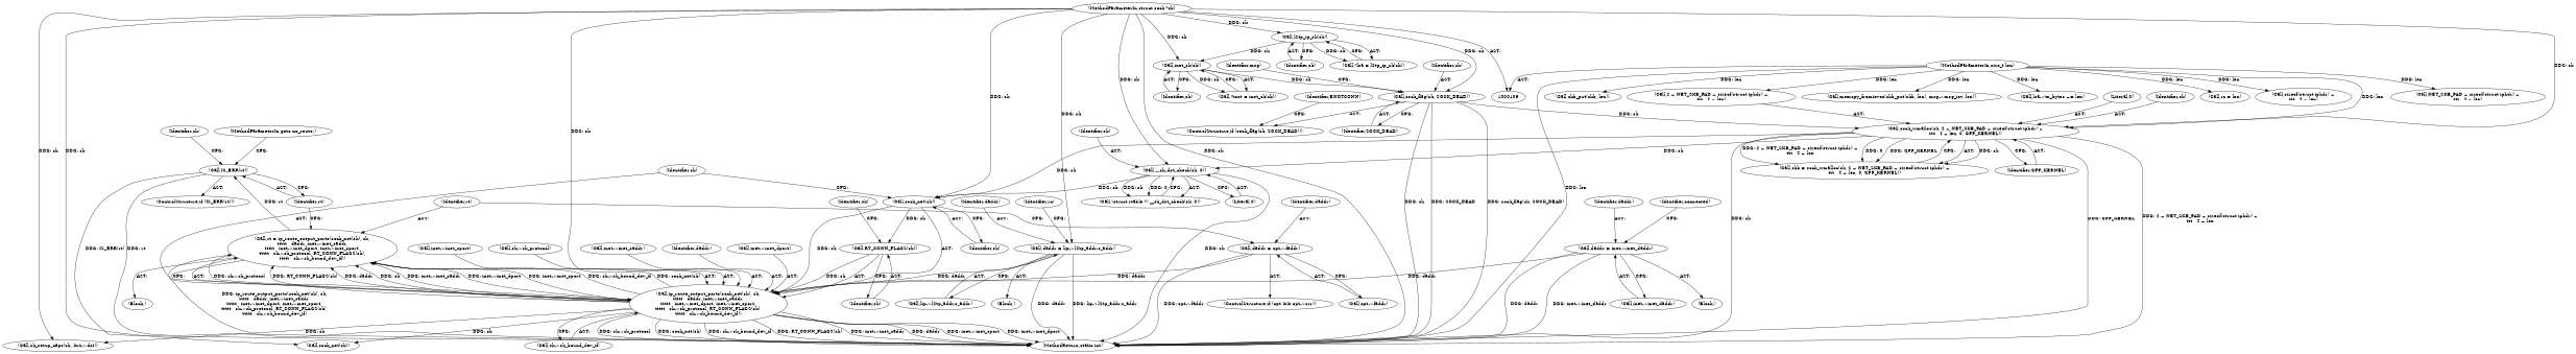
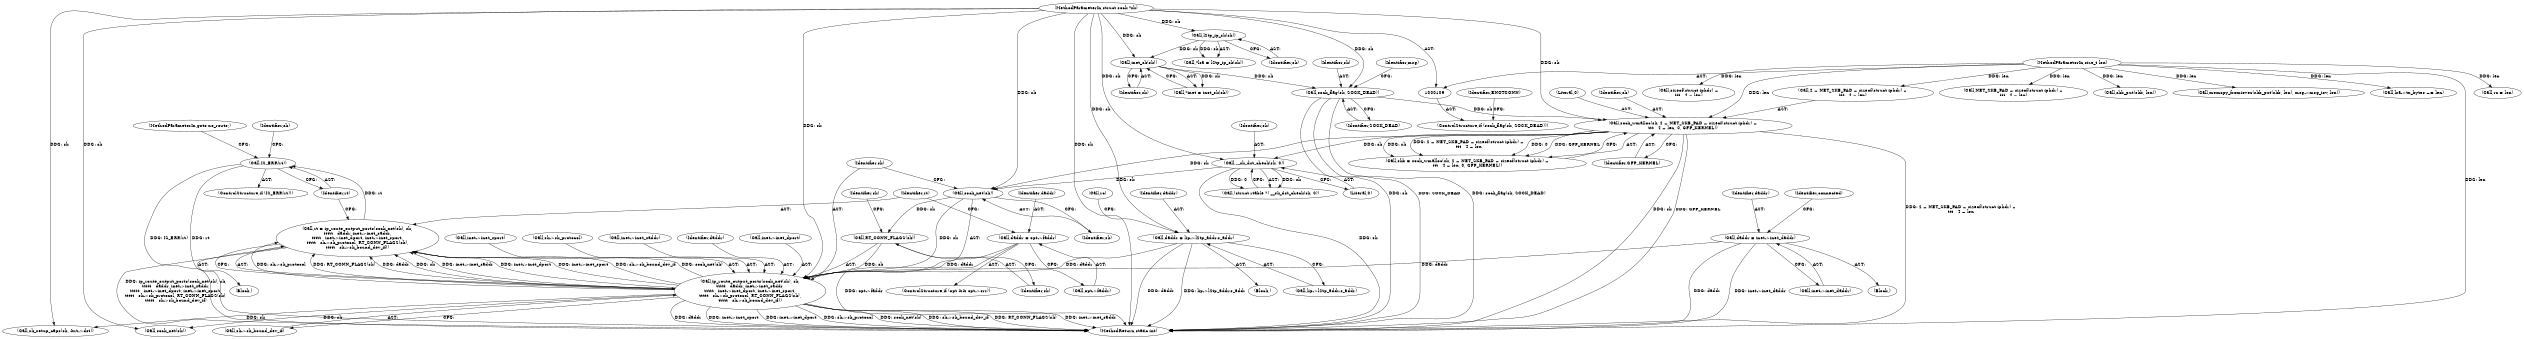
  digraph {
    n1 [label="(Call,IS_ERR(rt))"]
    n2 [label="(ControlStructure,if (IS_ERR(rt)))"]
    n3 [label="(MethodReturn,static int)"]
    n4 [label="(Identifier,rt)"]
    n5 [label="(Call,rt = ip_route_output_ports(sock_net(sk), sk,\n\t\t\t\t\t   daddr, inet->inet_saddr,\n\t\t\t\t\t   inet->inet_dport, inet->inet_sport,\n\t\t\t\t\t   sk->sk_protocol, RT_CONN_FLAGS(sk),\n\t\t\t\t\t   sk->sk_bound_dev_if))"]
    n6 [label="(Call,ip_route_output_ports(sock_net(sk), sk,\n\t\t\t\t\t   daddr, inet->inet_saddr,\n\t\t\t\t\t   inet->inet_dport, inet->inet_sport,\n\t\t\t\t\t   sk->sk_protocol, RT_CONN_FLAGS(sk),\n\t\t\t\t\t   sk->sk_bound_dev_if))"]
    n7 [label="(Block,)"]
    n8 [label="(Call,sk_setup_caps(sk, &rt->dst))"]
    n9 [label="(Call,sock_net(sk))"]
    n10 [label="(Call,sk->sk_bound_dev_if)"]
    n11 [label="(Call,sock_net(sk))"]
    n12 [label="(Call,RT_CONN_FLAGS(sk))"]
    n13 [label="(Identifier,sk)"]
    n14 [label="(Identifier,sk)"]
    n15 [label="(Call,__sk_dst_check(sk, 0))"]
    n16 [label="(Call,(struct rtable *) __sk_dst_check(sk, 0))"]
    n17 [label="(Literal,0)"]
    n18 [label="(Call,sock_wmalloc(sk, 2 + NET_SKB_PAD + sizeof(struct iphdr) +\n\t\t\t   4 + len, 0, GFP_KERNEL))"]
    n19 [label="(Call,skb = sock_wmalloc(sk, 2 + NET_SKB_PAD + sizeof(struct iphdr) +\n\t\t\t   4 + len, 0, GFP_KERNEL))"]
    n20 [label="(Identifier,GFP_KERNEL)"]
    n21 [label="(Call,sock_flag(sk, SOCK_DEAD))"]
    n22 [label="(ControlStructure,if (sock_flag(sk, SOCK_DEAD)))"]
    n23 [label="(Identifier,SOCK_DEAD)"]
    n24 [label="(Call,inet_sk(sk))"]
    n25 [label="(Call,*inet = inet_sk(sk))"]
    n26 [label="(Identifier,sk)"]
    n27 [label="(Call,l2tp_ip_sk(sk))"]
    n28 [label="(Call,*lsa = l2tp_ip_sk(sk))"]
    n29 [label="(Identifier,sk)"]
    n30 [label="(MethodParameterIn,struct sock *sk)"]
    1000109
    n32 [label="(Call,daddr = lip->l2tp_addr.s_addr)"]
    n33 [label="(MethodParameterIn,size_t len)"]
    n34 [label="(Call,rc = len)"]
    n35 [label="(Call,sizeof(struct iphdr) +\n\t\t\t   4 + len)"]
    n36 [label="(Call,2 + NET_SKB_PAD + sizeof(struct iphdr) +\n\t\t\t   4 + len)"]
    n37 [label="(Call,NET_SKB_PAD + sizeof(struct iphdr) +\n\t\t\t   4 + len)"]
    n38 [label="(Call,skb_put(skb, len))"]
    n39 [label="(Call,memcpy_fromiovec(skb_put(skb, len), msg->msg_iov, len))"]
    n40 [label="(Call,lsa->tx_bytes += len)"]
    n41 [label="(Block,)"]
    n42 [label="(Call,lip->l2tp_addr.s_addr)"]
    n43 [label="(Call,daddr = opt->faddr)"]
    n44 [label="(Call,opt->faddr)"]
    n45 [label="(ControlStructure,if (opt && opt->srr))"]
    n46 [label="(Call,daddr = inet->inet_daddr)"]
    n47 [label="(Call,inet->inet_daddr)"]
    n48 [label="(Block,)"]
    n49 [label="(MethodParameterIn,goto no_route;)"]
    n50 [label="(Call,inet->inet_sport)"]
    n51 [label="(Call,sk->sk_protocol)"]
    n52 [label="(Identifier,sk)"]
    n53 [label="(Identifier,sk)"]
    n54 [label="(Identifier,sk)"]
    n55 [label="(Identifier,msg)"]
-   n56 [label="(Identifier,rc)"]
+   n56 [label="(Call,rc)"]
    n57 [label="(Literal,0)"]
    n58 [label="(Identifier,daddr)"]
    n59 [label="(Call,inet->inet_saddr)"]
    n60 [label="(Identifier,sk)"]
    n61 [label="(Identifier,daddr)"]
    n62 [label="(Call,inet->inet_dport)"]
    n63 [label="(Identifier,rt)"]
    n64 [label="(Identifier,sk)"]
    n65 [label="(Identifier,ENOTCONN)"]
    n66 [label="(Identifier,daddr)"]
    n67 [label="(Identifier,daddr)"]
    n68 [label="(Identifier,connected)"]
    n69 [label="(Identifier,sk)"]
    n1 -> n2 [label="AST: "]
    n1 -> n3 [label="DDG: IS_ERR(rt)"]
    n1 -> n3 [label="DDG: rt"]
    n1 -> n4 [label="CFG: "]
    n4 -> n1 [label="AST: "]
    n4 -> n5 [label="CFG: "]
    n5 -> n1 [label="DDG: rt"]
    n5 -> n3 [label="DDG: ip_route_output_ports(sock_net(sk), sk,\n\t\t\t\t\t   daddr, inet->inet_saddr,\n\t\t\t\t\t   inet->inet_dport, inet->inet_sport,\n\t\t\t\t\t   sk->sk_protocol, RT_CONN_FLAGS(sk),\n\t\t\t\t\t   sk->sk_bound_dev_if)"]
    n5 -> n6 [label="CFG: "]
    n5 -> n7 [label="AST: "]
    n6 -> n3 [label="DDG: inet->inet_saddr"]
    n6 -> n3 [label="DDG: daddr"]
    n6 -> n3 [label="DDG: inet->inet_sport"]
    n6 -> n3 [label="DDG: inet->inet_dport"]
    n6 -> n3 [label="DDG: sk->sk_protocol"]
    n6 -> n3 [label="DDG: sock_net(sk)"]
    n6 -> n3 [label="DDG: sk->sk_bound_dev_if"]
    n6 -> n3 [label="DDG: RT_CONN_FLAGS(sk)"]
    n6 -> n5 [label="AST: "]
    n6 -> n5 [label="DDG: sk->sk_protocol"]
    n6 -> n5 [label="DDG: RT_CONN_FLAGS(sk)"]
    n6 -> n5 [label="DDG: daddr"]
    n6 -> n5 [label="DDG: sk"]
    n6 -> n5 [label="DDG: inet->inet_saddr"]
    n6 -> n5 [label="DDG: inet->inet_dport"]
    n6 -> n5 [label="DDG: inet->inet_sport"]
    n6 -> n5 [label="DDG: sk->sk_bound_dev_if"]
    n6 -> n5 [label="DDG: sock_net(sk)"]
    n6 -> n8 [label="DDG: sk"]
    n6 -> n9 [label="DDG: sk"]
    n6 -> n10 [label="CFG: "]
    n10 -> n6 [label="AST: "]
    n11 -> n6 [label="AST: "]
    n11 -> n6 [label="DDG: sk"]
    n11 -> n12 [label="DDG: sk"]
    n11 -> n13 [label="CFG: "]
    n12 -> n6 [label="AST: "]
    n12 -> n6 [label="DDG: sk"]
    n12 -> n14 [label="CFG: "]
    n13 -> n11 [label="AST: "]
    n14 -> n12 [label="AST: "]
    n15 -> n3 [label="DDG: sk"]
    n15 -> n11 [label="DDG: sk"]
    n15 -> n16 [label="AST: "]
    n15 -> n16 [label="DDG: sk"]
    n15 -> n16 [label="DDG: 0"]
    n15 -> n17 [label="CFG: "]
    n16 -> n15 [label="CFG: "]
    n17 -> n15 [label="AST: "]
    n18 -> n3 [label="DDG: 2 + NET_SKB_PAD + sizeof(struct iphdr) +\n\t\t\t   4 + len"]
    n18 -> n3 [label="DDG: sk"]
    n18 -> n3 [label="DDG: GFP_KERNEL"]
    n18 -> n11 [label="DDG: sk"]
    n18 -> n15 [label="DDG: sk"]
    n18 -> n19 [label="AST: "]
    n18 -> n19 [label="DDG: sk"]
    n18 -> n19 [label="DDG: 2 + NET_SKB_PAD + sizeof(struct iphdr) +\n\t\t\t   4 + len"]
    n18 -> n19 [label="DDG: 0"]
    n18 -> n19 [label="DDG: GFP_KERNEL"]
    n18 -> n20 [label="CFG: "]
    n19 -> n18 [label="CFG: "]
    n20 -> n18 [label="AST: "]
    n21 -> n3 [label="DDG: sk"]
    n21 -> n3 [label="DDG: SOCK_DEAD"]
    n21 -> n3 [label="DDG: sock_flag(sk, SOCK_DEAD)"]
    n21 -> n18 [label="DDG: sk"]
-   n21 -> n22 [label="AST: "]
+   1000109 -> n22 [label="AST: "]
    n21 -> n23 [label="CFG: "]
    n23 -> n21 [label="AST: "]
    n24 -> n21 [label="DDG: sk"]
    n24 -> n25 [label="AST: "]
    n24 -> n25 [label="DDG: sk"]
    n24 -> n26 [label="CFG: "]
    n25 -> n24 [label="CFG: "]
    n26 -> n24 [label="AST: "]
    n27 -> n24 [label="DDG: sk"]
    n27 -> n28 [label="AST: "]
    n27 -> n28 [label="DDG: sk"]
    n27 -> n29 [label="CFG: "]
-   n28 -> n27 [label="CFG: "]
    n29 -> n27 [label="AST: "]
    n30 -> n3 [label="DDG: sk"]
    n30 -> n6 [label="DDG: sk"]
    n30 -> n8 [label="DDG: sk"]
    n30 -> n9 [label="DDG: sk"]
    n30 -> n11 [label="DDG: sk"]
    n30 -> n15 [label="DDG: sk"]
    n30 -> n18 [label="DDG: sk"]
    n30 -> n21 [label="DDG: sk"]
    n30 -> n24 [label="DDG: sk"]
    n30 -> n27 [label="DDG: sk"]
    n30 -> 1000109 [label="AST: "]
    n30 -> n32 [label="DDG: sk"]
    n32 -> n3 [label="DDG: daddr"]
    n32 -> n3 [label="DDG: lip->l2tp_addr.s_addr"]
    n32 -> n6 [label="DDG: daddr"]
    n32 -> n41 [label="AST: "]
    n32 -> n42 [label="CFG: "]
    n33 -> n3 [label="DDG: len"]
    n33 -> n18 [label="DDG: len"]
    n33 -> 1000109 [label="AST: "]
    n33 -> n34 [label="DDG: len"]
    n33 -> n35 [label="DDG: len"]
    n33 -> n36 [label="DDG: len"]
    n33 -> n37 [label="DDG: len"]
    n33 -> n38 [label="DDG: len"]
    n33 -> n39 [label="DDG: len"]
    n33 -> n40 [label="DDG: len"]
    n36 -> n18 [label="AST: "]
    n42 -> n32 [label="AST: "]
    n43 -> n3 [label="DDG: opt->faddr"]
    n43 -> n6 [label="DDG: daddr"]
    n43 -> n44 [label="CFG: "]
    n43 -> n45 [label="AST: "]
    n44 -> n43 [label="AST: "]
    n46 -> n3 [label="DDG: inet->inet_daddr"]
    n46 -> n3 [label="DDG: daddr"]
    n46 -> n6 [label="DDG: daddr"]
    n46 -> n47 [label="CFG: "]
    n46 -> n48 [label="AST: "]
    n47 -> n46 [label="AST: "]
    n49 -> n1 [label="CFG: "]
    n50 -> n6 [label="AST: "]
    n51 -> n6 [label="AST: "]
    n52 -> n12 [label="CFG: "]
    n53 -> n1 [label="CFG: "]
    n54 -> n6 [label="AST: "]
    n54 -> n11 [label="CFG: "]
    n55 -> n21 [label="CFG: "]
    n56 -> n32 [label="CFG: "]
    n57 -> n18 [label="AST: "]
    n58 -> n32 [label="AST: "]
    n59 -> n6 [label="AST: "]
    n60 -> n18 [label="AST: "]
    n61 -> n6 [label="AST: "]
    n62 -> n6 [label="AST: "]
    n63 -> n5 [label="AST: "]
    n63 -> n43 [label="CFG: "]
    n64 -> n15 [label="AST: "]
    n65 -> n22 [label="CFG: "]
    n66 -> n43 [label="AST: "]
    n67 -> n46 [label="AST: "]
    n68 -> n46 [label="CFG: "]
    n69 -> n21 [label="AST: "]
  }
